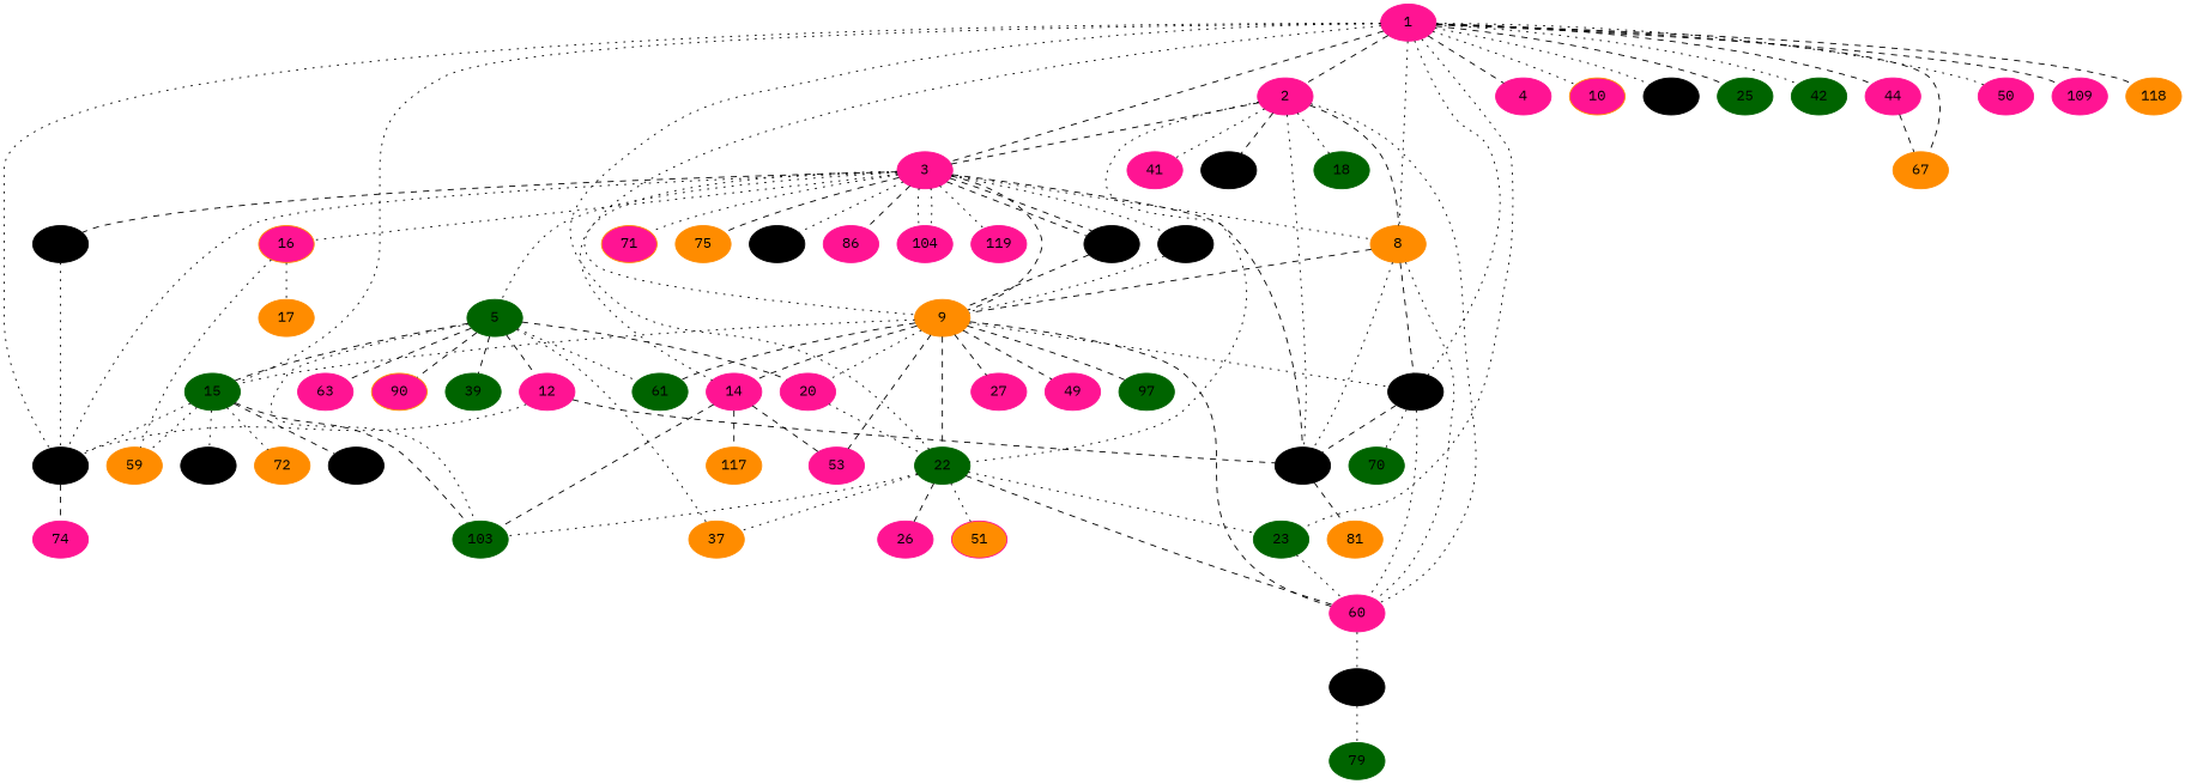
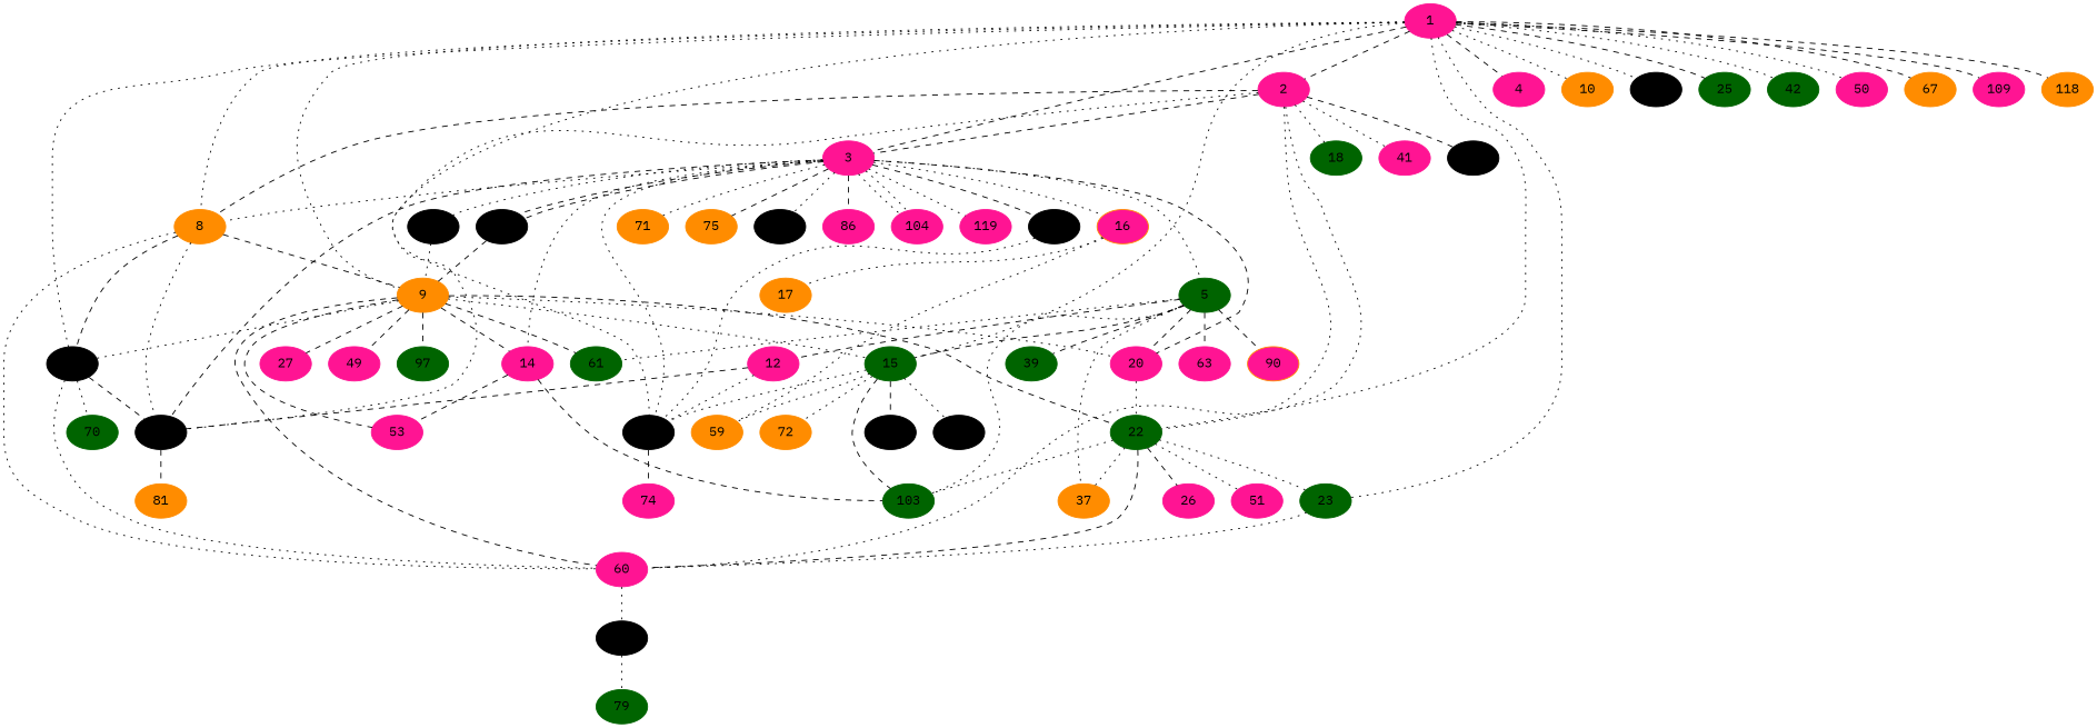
  graph {
    fontname="IBM Plex Mono"
    node [color=deeppink fontname="IBM Plex Mono" style=filled]
    edge [fontname="IBM Plex Mono" style=dotted]
    1 [super="+19"]
    2
    3
    4
    8 [color=darkorange super="+56+66+64"]
    9 [color=darkorange super="+13+11+77"]
-   10 [color=darkorange fillcolor=deeppink]
+   10 [color=darkorange]
    15 [color=darkgreen super="+125+28+31"]
    21 [color=black super="+120+101+46"]
    22 [color=darkgreen super="+55+122+106+105+91+57"]
    23 [color=darkgreen]
    24 [color=black super="+29"]
    25 [color=darkgreen]
    42 [color=darkgreen]
-   44
    50 [super="+93"]
    52 [color=black super="+89+69"]
    67 [color=darkorange]
    109
    118 [color=darkorange]
    18 [color=darkgreen]
    33 [color=black super="+76"]
    41
    60 [super="+92+65"]
    83 [color=black super="+94"]
    5 [color=darkgreen]
    6 [color=black]
    7 [color=black]
    14
    16 [color=darkorange fillcolor=deeppink]
    35 [color=black super="+73+112"]
-   71 [color=darkorange fillcolor=deeppink]
+   71 [color=darkorange]
    75 [color=darkorange]
    80 [color=black]
    86
    104
    119 [super="+123"]
    20 [super="+38"]
    61 [color=darkgreen super="+102"]
    27
    49
    97 [color=darkgreen]
    53
    103 [color=darkgreen super="+124"]
    45 [color=black]
    48 [color=black]
    59 [color=darkorange]
    72 [color=darkorange]
    70 [color=darkgreen super="+108"]
    37 [color=darkorange super="+47"]
    26 [super="+40+85"]
-   51 [fillcolor=darkorange]
+   51
    74
    81 [color=darkorange]
    68 [color=black]
    12 [super="+98+62"]
    39 [color=darkgreen]
    63
    90 [color=darkorange fillcolor=deeppink]
-   117 [color=darkorange]
    17 [color=darkorange]
    79 [color=darkgreen]
    1 -- 2 [style=dashed]
    1 -- 3 [style=dashed weight=2]
    1 -- 4 [style=dashed]
    1 -- 8
    1 -- 9 [weight=3]
    1 -- 10
    1 -- 15 [weight=3]
    1 -- 21
    1 -- 22 [weight=2]
    1 -- 23
    1 -- 24 [weight=2]
    1 -- 25 [style=dashed]
    1 -- 42
-   1 -- 44 [style=dashed]
    1 -- 50
    1 -- 52
    1 -- 67 [style=dashed]
    1 -- 109 [style=dashed]
    1 -- 118 [style=dashed]
    2 -- 3 [style=dashed]
    2 -- 8 [style=dashed]
    2 -- 22
    2 -- 18
    2 -- 33
    2 -- 41
    2 -- 60
    2 -- 83 [style=dashed]
    3 -- 8
-   3 -- 9 [style=dashed]
+   3 -- 20 [style=dashed]
    3 -- 52 [weight=2]
    3 -- 33 [style=dashed]
    3 -- 5
    3 -- 6 [style=dashed]
    3 -- 6 [style=dashed]
    3 -- 7
    3 -- 14
    3 -- 16
    3 -- 35 [style=dashed weight=2]
    3 -- 71
    3 -- 75 [style=dashed]
    3 -- 80
    3 -- 86 [style=dashed]
    3 -- 104
    3 -- 104
    3 -- 119
    8 -- 9 [style=dashed]
    8 -- 21 [style=dashed]
    8 -- 33
    8 -- 60
    9 -- 15
    9 -- 21
    9 -- 22 [style=dashed weight=3]
    9 -- 60 [style=dashed]
    9 -- 14 [style=dashed]
    9 -- 20
    9 -- 61 [style=dashed]
    9 -- 27 [style=dashed]
    9 -- 49 [style=dashed]
    9 -- 97 [style=dashed]
    9 -- 53 [style=dashed]
    15 -- 52
    15 -- 103 [style=dashed]
    15 -- 45 [style=dashed weight=2]
    15 -- 48
    15 -- 59
    15 -- 72
    21 -- 33 [style=dashed]
    21 -- 60
    21 -- 70
    22 -- 23
    22 -- 60 [style=dashed]
    22 -- 103
    22 -- 37
    22 -- 26 [style=dashed]
    22 -- 51
    23 -- 60
-   44 -- 67 [style=dashed]
    52 -- 74 [style=dashed]
    33 -- 81 [style=dashed]
    60 -- 68
    5 -- 15 [style=dashed]
    5 -- 20 [style=dashed]
    5 -- 61
    5 -- 103
    5 -- 37
    5 -- 12 [style=dashed]
    5 -- 39 [style=dashed]
    5 -- 63 [style=dashed]
    5 -- 90 [style=dashed]
    6 -- 9 [style=dashed weight=2]
    7 -- 9
    14 -- 53 [style=dashed]
    14 -- 103 [style=dashed]
-   14 -- 117 [style=dashed]
    16 -- 59
    16 -- 17
    35 -- 52
    20 -- 22
    68 -- 79
    12 -- 52
    12 -- 33 [style=dashed]
  }
